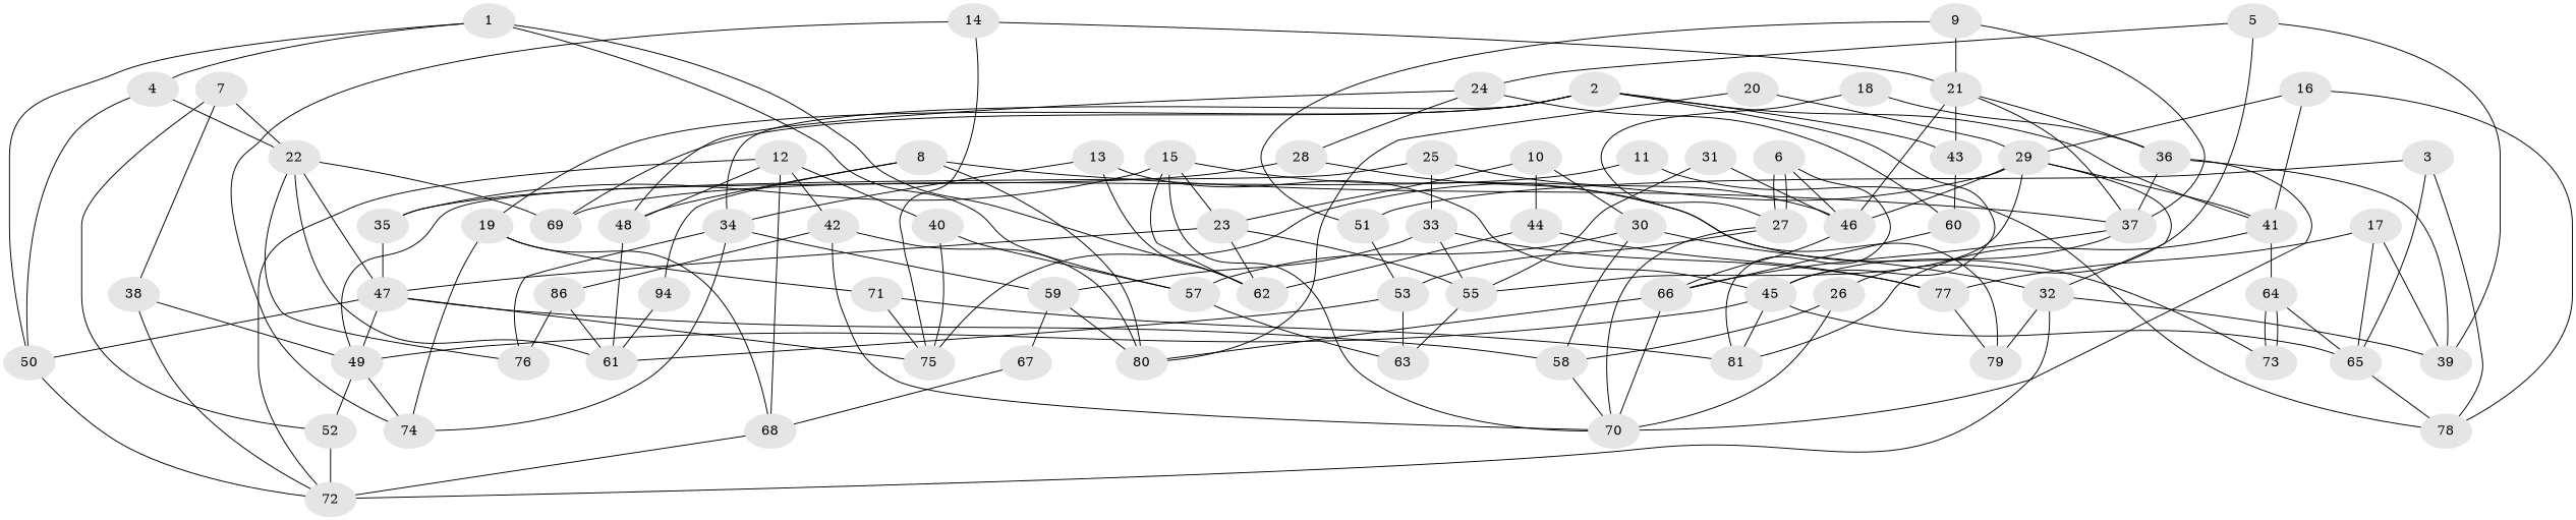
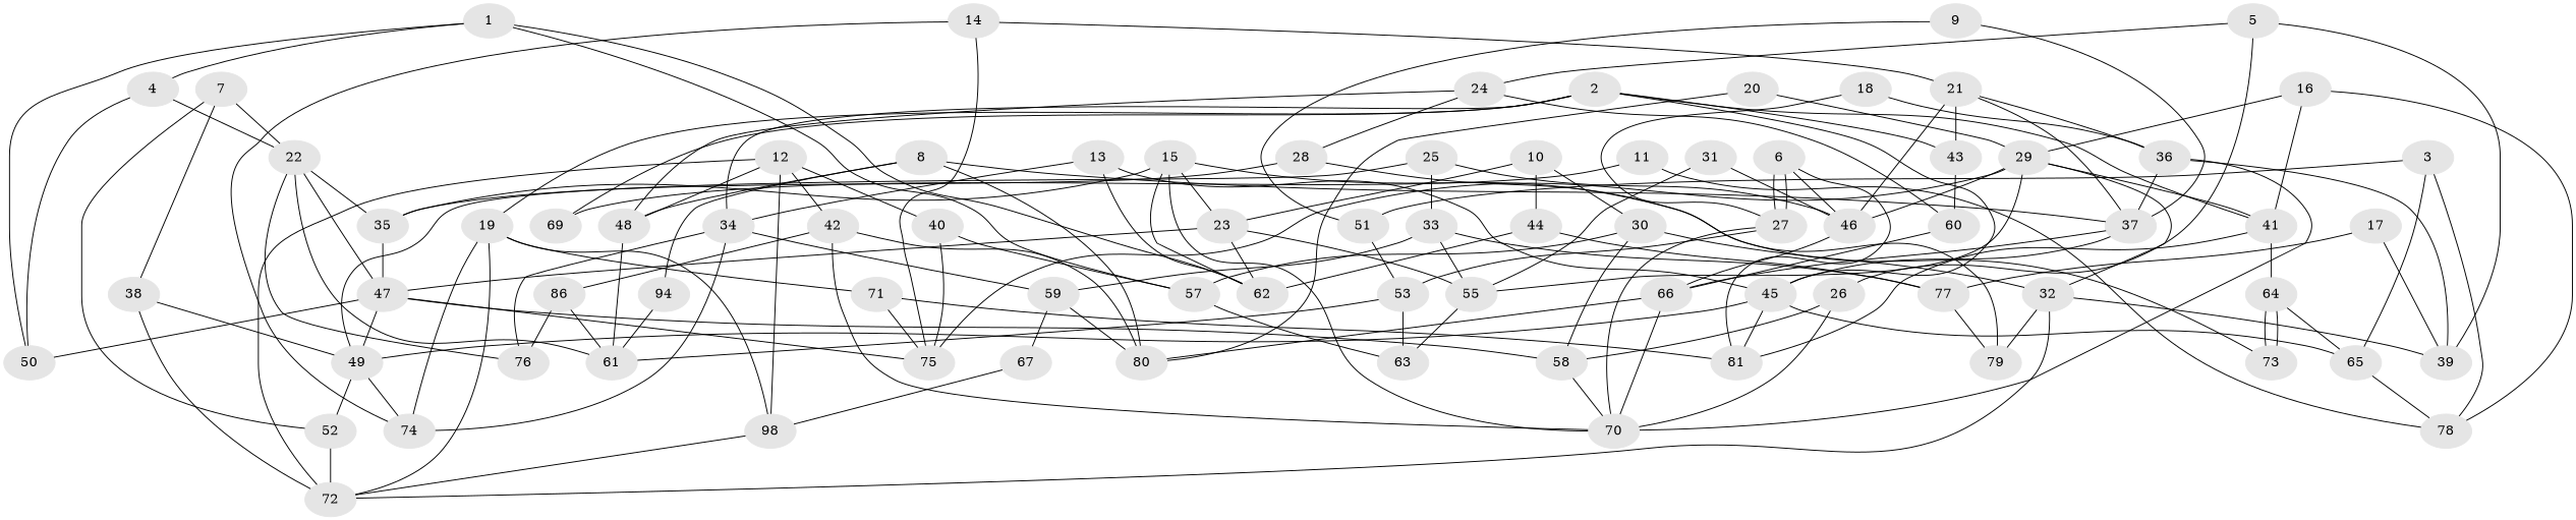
  graph {
    node [color=gray90 style=filled]
    1
    4
    50
    57
    62
    22
    72
    63
    2
    19
    34
    41
    43
    45
    69
-   68
+   68 [label=98]
    74
    71
    76
    59
    81
    64
    60
    65
    49
    3
    51
    78
    53
    47
    61
    5
    24
    26
    39
    48
    28
    70
    58
    6
    27
    46
    66
    7
    38
    52
    8
    37
    n49 [label=94]
    80
    9
    21
    36
    10
    23
    30
    44
    55
    32
    77
    11
    12
    40
    42
    75
    n66 [label=86]
    13
    14
    15
    35
    73
    16
    29
    17
    79
    18
    20
    25
    33
    31
    67
    1 -- 4
    1 -- 50
    1 -- 57
    1 -- 62
    4 -- 50
    4 -- 22
-   50 -- 72
+   19 -- 72
    57 -- 63
-   22 -- 69
+   22 -- 35
    22 -- 76
    22 -- 47
    22 -- 61
    2 -- 19
    2 -- 34
    2 -- 41
    2 -- 43
    2 -- 45
    2 -- 69
    19 -- 68
    19 -- 74
    19 -- 71
    34 -- 74
    34 -- 76
    34 -- 59
    41 -- 81
    41 -- 64
    43 -- 60
    45 -- 81
    45 -- 65
    45 -- 49
    68 -- 72
    71 -- 81
    71 -- 75
    59 -- 80
    59 -- 67
    64 -- 65
    64 -- 73
    64 -- 73
    60 -- 66
    65 -- 78
    49 -- 74
    49 -- 52
    3 -- 65
    3 -- 51
    3 -- 78
    51 -- 53
    53 -- 63
    53 -- 61
    47 -- 50
    47 -- 49
    47 -- 58
    47 -- 75
    5 -- 24
    5 -- 26
    5 -- 39
    24 -- 60
    24 -- 48
    24 -- 28
    26 -- 70
    26 -- 58
    48 -- 61
    28 -- 35
    28 -- 79
    58 -- 70
    6 -- 81
    6 -- 27
    6 -- 27
    6 -- 46
    27 -- 53
    27 -- 70
    46 -- 66
    66 -- 70
    66 -- 80
    7 -- 22
    7 -- 38
    7 -- 52
    38 -- 72
    38 -- 49
    52 -- 72
    8 -- 48
    8 -- 37
    8 -- n49
    8 -- 80
    37 -- 45
    37 -- 66
    n49 -- 61
    9 -- 51
    9 -- 37
-   9 -- 21
    21 -- 43
    21 -- 46
    21 -- 37
    21 -- 36
    36 -- 39
    36 -- 70
    36 -- 37
    10 -- 23
    10 -- 30
    10 -- 44
    23 -- 62
    23 -- 47
    23 -- 55
    30 -- 57
    30 -- 58
    30 -- 32
    44 -- 62
    44 -- 77
    55 -- 63
    32 -- 72
    32 -- 39
    32 -- 79
    77 -- 79
    11 -- 69
    11 -- 78
    12 -- 72
    12 -- 68
    12 -- 48
    12 -- 40
    12 -- 42
    40 -- 57
    40 -- 75
    42 -- 70
    42 -- 80
    42 -- n66
    n66 -- 76
    n66 -- 61
    13 -- 62
    13 -- 34
    13 -- 45
    14 -- 74
    14 -- 21
    14 -- 75
    15 -- 62
    15 -- 70
    15 -- 23
    15 -- 35
    15 -- 73
    35 -- 47
    16 -- 41
    16 -- 78
    16 -- 29
    29 -- 41
    29 -- 46
    29 -- 55
    29 -- 32
    29 -- 75
-   17 -- 65
    17 -- 39
    17 -- 77
    18 -- 27
    18 -- 36
    20 -- 80
    20 -- 29
    25 -- 49
    25 -- 46
    25 -- 33
    33 -- 59
    33 -- 55
    33 -- 77
    31 -- 46
    31 -- 55
    67 -- 68
  }
